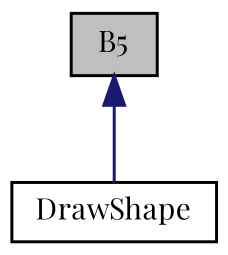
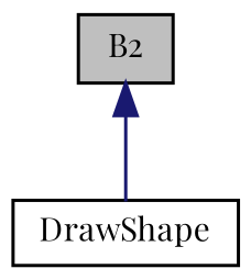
  digraph {
    rankdir=TB
    fontname="Playfair Display"
    node [color=black fontname="Playfair Display" fontsize=10 shape=record style=filled]
-   n1 [fillcolor=grey75 fontcolor=black height=0.2 label=B5 width=0.4]
+   n1 [fillcolor=grey75 fontcolor=black height=0.2 label=B2 width=0.4]
    n2 [fillcolor=white height=0.2 label=DrawShape width=0.4]
    n1 -> n2 [color=midnightblue dir=back fontname="Playfair Display" fontsize=10 labelfontname=Helvetica labelfontsize=10 style=solid]
  }
